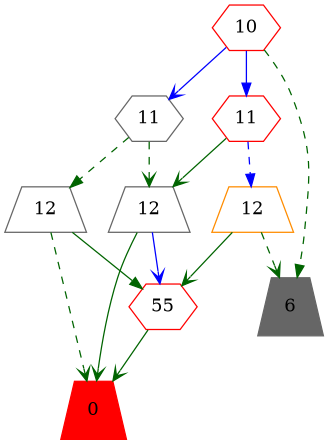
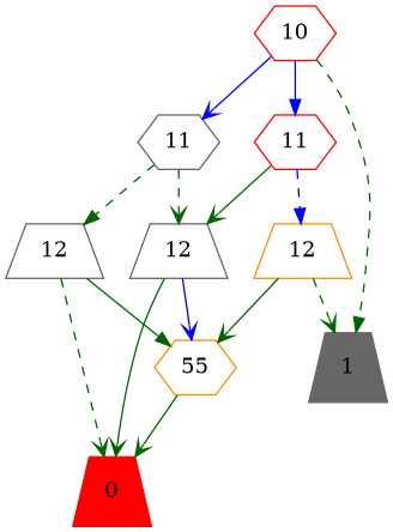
  digraph {
    node [color=gray40 shape=trapezium]
    edge [arrowhead=vee color=darkgreen style=solid]
    n1 [color=red height=0.3 label=0 style=filled width=0.3]
-   n2 [height=0.3 label=6 style=filled width=0.3]
+   n2 [height=0.3 label=1 style=filled width=0.3]
    n3 [color=red label=10 shape=hexagon]
    n4 [label=11 shape=hexagon]
    n5 [color=red label=11 shape=hexagon]
    n6 [label=12]
    n7 [label=12]
    n8 [color=darkorange label=12]
-   n9 [color=red label=55 shape=hexagon]
+   n9 [color=darkorange label=55 shape=hexagon]
    n3 -> n2 [arrowhead=normal style=dashed]
    n3 -> n4 [color=blue]
    n3 -> n5 [arrowhead=normal color=blue]
    n4 -> n6 [arrowhead=normal style=dashed]
    n4 -> n7 [style=dashed]
    n5 -> n7
    n5 -> n8 [arrowhead=normal color=blue style=dashed]
    n6 -> n1 [style=dashed]
    n6 -> n9 [arrowhead=normal]
    n7 -> n1
    n7 -> n9 [color=blue]
    n8 -> n2 [style=dashed]
    n8 -> n9
    n9 -> n1
  }
